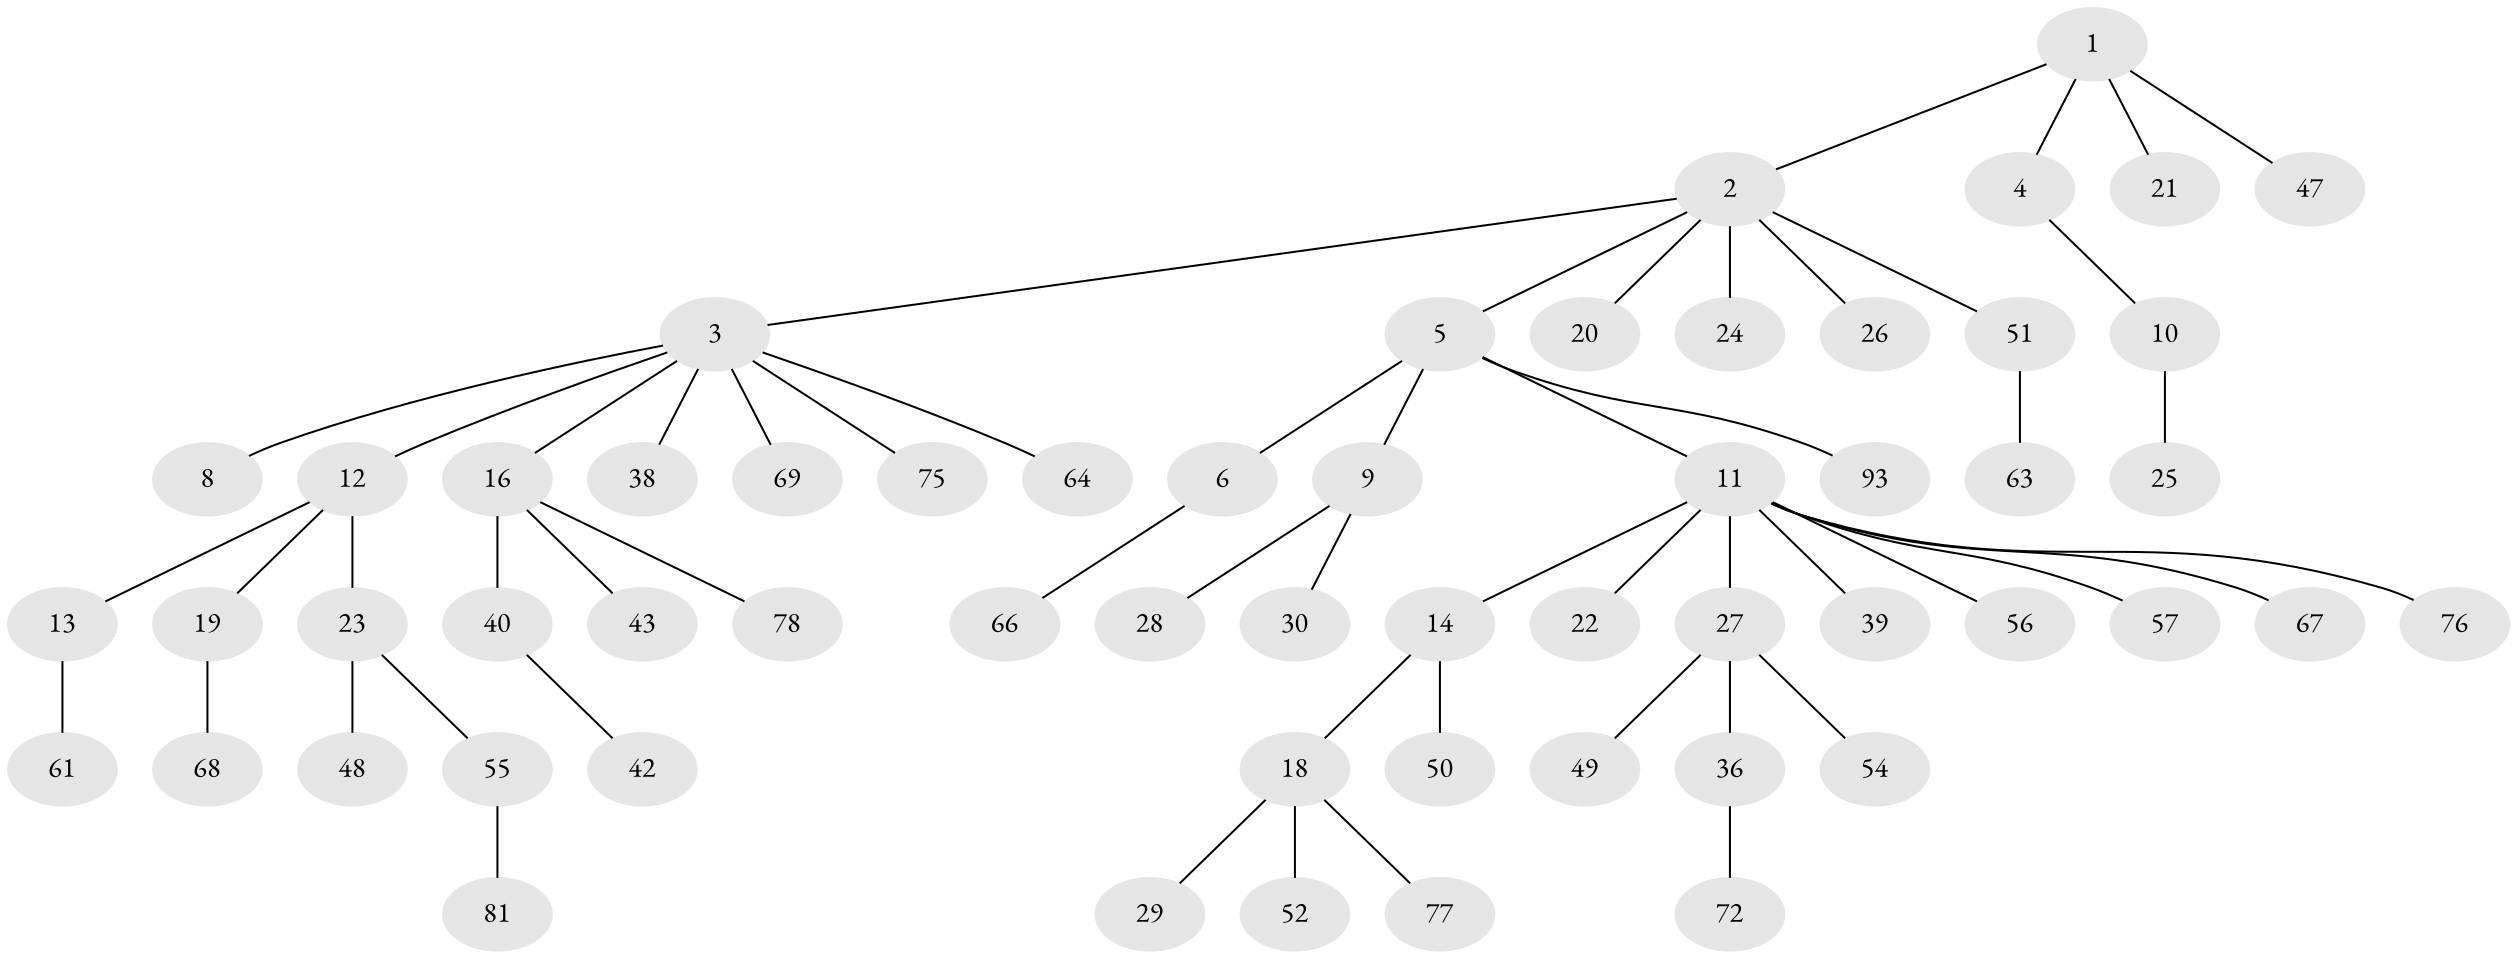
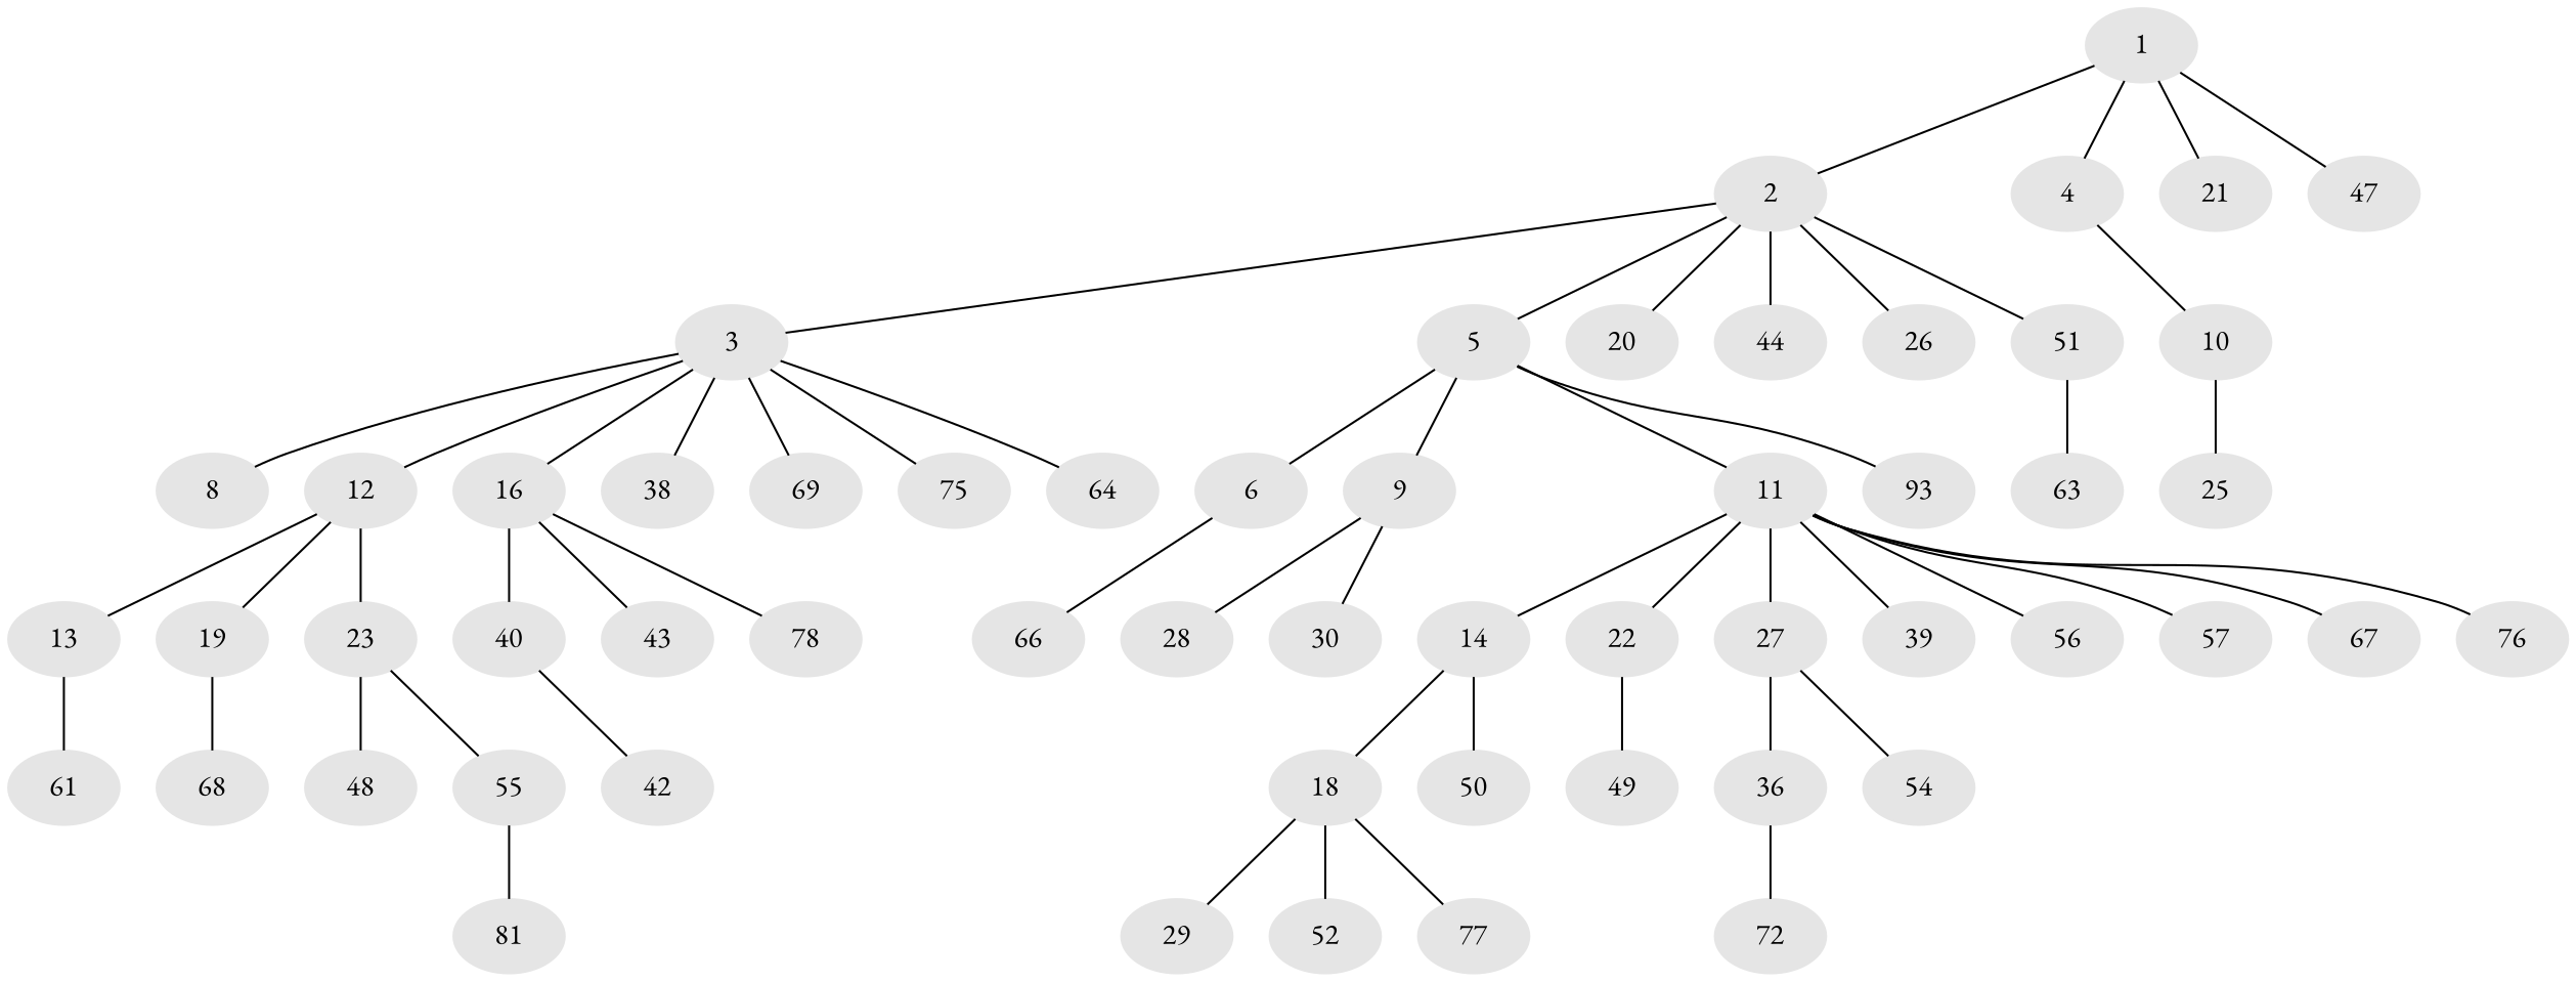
  graph {
    fontname="EB Garamond"
    node [color=gray90 fontname="EB Garamond" style=filled]
    edge [fontname="EB Garamond"]
    1 [super="+17"]
    2 [super="+15"]
    4 [super="+79"]
    21
    47
    3 [super="+7"]
    5 [super="+58"]
    20
-   24
+   24 [label=44]
    26 [super="+41"]
    51
    10 [super="+60"]
    8
    12
    16 [super="+37"]
    38
    69
    75
    64
    6 [super="+80"]
    9 [super="+44"]
    11 [super="+33"]
    n23 [label=93]
    63
    13 [super="+59"]
    19 [super="+45"]
    23 [super="+35"]
    40 [super="+53"]
    43 [super="+46"]
    78
    25
    66
    28
    30 [super="+65"]
    14 [super="+34"]
    22
    27 [super="+32"]
    39
    56 [super="+74"]
    57
    67
    76
    18 [super="+31"]
    50
    36 [super="+62"]
    49 [super="+71"]
    54
    61 [super="+70"]
    68
    48
    55
    29
    52
    77
    42
    81
    72
    1 -- 2
    1 -- 4
    1 -- 21
    1 -- 47
    2 -- 3
    2 -- 5
    2 -- 20
    2 -- 24
    2 -- 26
    2 -- 51
    4 -- 10
    3 -- 8
    3 -- 12
    3 -- 16
    3 -- 38
    3 -- 69
    3 -- 75
    3 -- 64
    5 -- 6
    5 -- 9
    5 -- 11
    5 -- n23
    51 -- 63
    10 -- 25
    12 -- 13
    12 -- 19
    12 -- 23
    16 -- 40
    16 -- 43
    16 -- 78
    6 -- 66
    9 -- 28
    9 -- 30
    11 -- 14
    11 -- 22
    11 -- 27
    11 -- 39
    11 -- 56
    11 -- 57
    11 -- 67
    11 -- 76
    13 -- 61
    19 -- 68
    23 -- 48
    23 -- 55
    40 -- 42
    14 -- 18
    14 -- 50
    27 -- 36
-   27 -- 49
+   22 -- 49
    27 -- 54
    18 -- 29
    18 -- 52
    18 -- 77
    36 -- 72
    55 -- 81
  }
